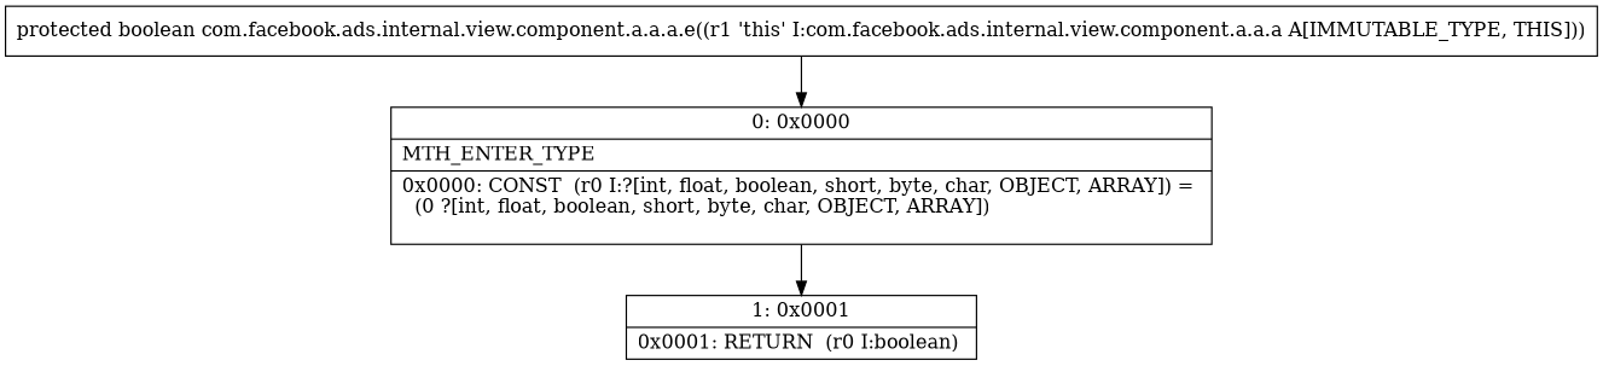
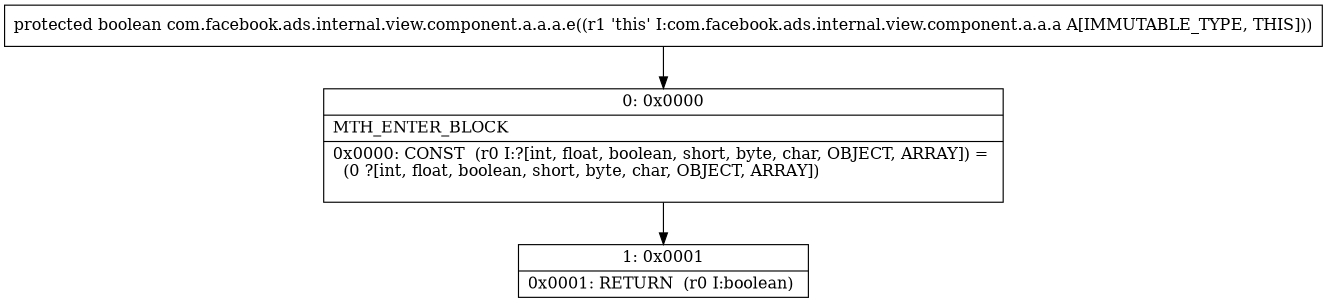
  digraph {
    node [shape=record]
-   n1 [label="{0\:\ 0x0000|MTH_ENTER_TYPE\l|0x0000: CONST  (r0 I:?[int, float, boolean, short, byte, char, OBJECT, ARRAY]) = \l  (0 ?[int, float, boolean, short, byte, char, OBJECT, ARRAY])\l \l}"]
+   n1 [label="{0\:\ 0x0000|MTH_ENTER_BLOCK\l|0x0000: CONST  (r0 I:?[int, float, boolean, short, byte, char, OBJECT, ARRAY]) = \l  (0 ?[int, float, boolean, short, byte, char, OBJECT, ARRAY])\l \l}"]
    n2 [label="{1\:\ 0x0001|0x0001: RETURN  (r0 I:boolean) \l}"]
    n3 [label="{protected boolean com.facebook.ads.internal.view.component.a.a.a.e((r1 'this' I:com.facebook.ads.internal.view.component.a.a.a A[IMMUTABLE_TYPE, THIS])) }"]
    n1 -> n2
    n3 -> n1
  }
